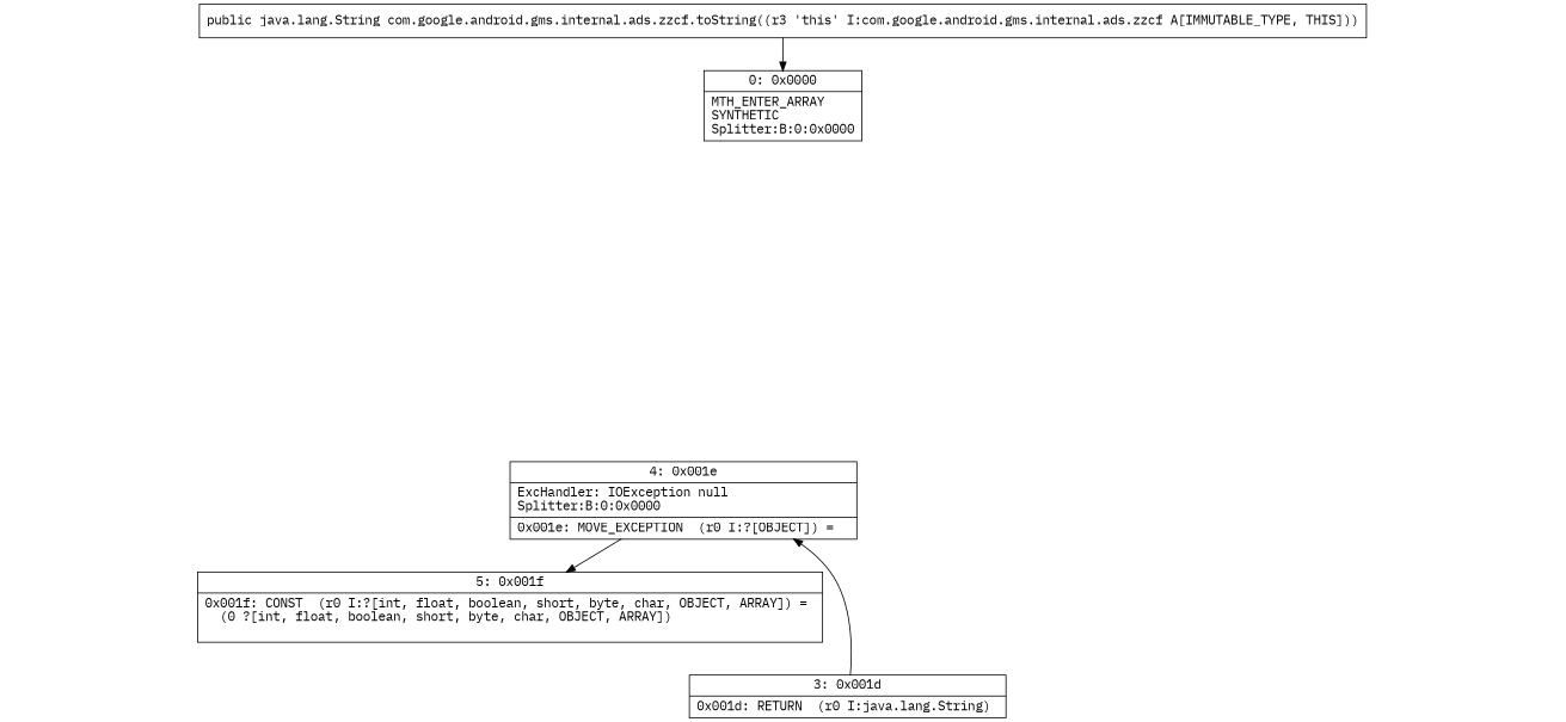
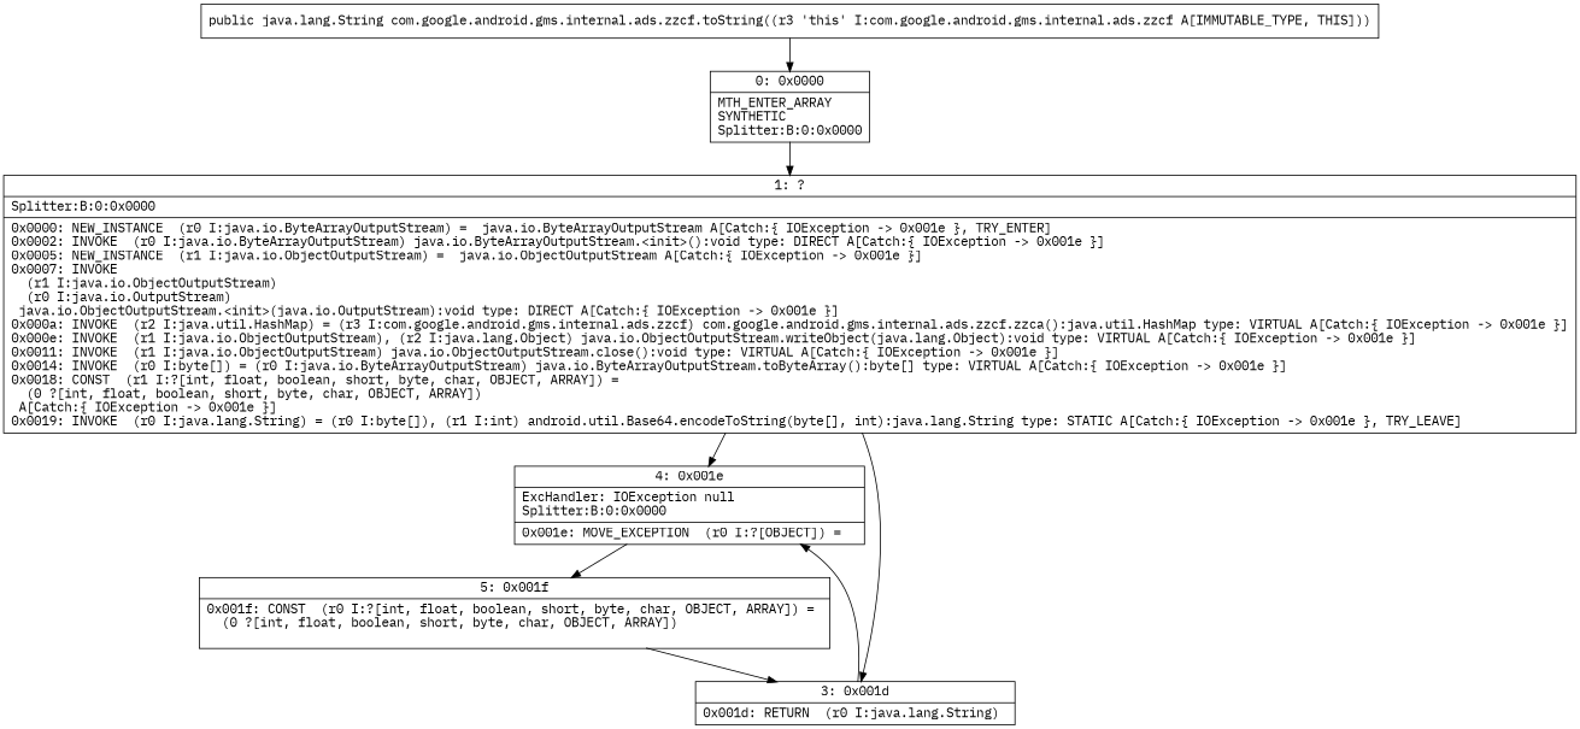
  digraph {
    fontname="IBM Plex Mono"
    node [fontname="IBM Plex Mono" shape=record]
    edge [fontname="IBM Plex Mono"]
    n1 [label="{0\:\ 0x0000|MTH_ENTER_ARRAY\lSYNTHETIC\lSplitter:B:0:0x0000\l}"]
+   n2 [label="{1\:\ ?|Splitter:B:0:0x0000\l|0x0000: NEW_INSTANCE  (r0 I:java.io.ByteArrayOutputStream) =  java.io.ByteArrayOutputStream A[Catch:\{ IOException \-\> 0x001e \}, TRY_ENTER]\l0x0002: INVOKE  (r0 I:java.io.ByteArrayOutputStream) java.io.ByteArrayOutputStream.\<init\>():void type: DIRECT A[Catch:\{ IOException \-\> 0x001e \}]\l0x0005: NEW_INSTANCE  (r1 I:java.io.ObjectOutputStream) =  java.io.ObjectOutputStream A[Catch:\{ IOException \-\> 0x001e \}]\l0x0007: INVOKE  \l  (r1 I:java.io.ObjectOutputStream)\l  (r0 I:java.io.OutputStream)\l java.io.ObjectOutputStream.\<init\>(java.io.OutputStream):void type: DIRECT A[Catch:\{ IOException \-\> 0x001e \}]\l0x000a: INVOKE  (r2 I:java.util.HashMap) = (r3 I:com.google.android.gms.internal.ads.zzcf) com.google.android.gms.internal.ads.zzcf.zzca():java.util.HashMap type: VIRTUAL A[Catch:\{ IOException \-\> 0x001e \}]\l0x000e: INVOKE  (r1 I:java.io.ObjectOutputStream), (r2 I:java.lang.Object) java.io.ObjectOutputStream.writeObject(java.lang.Object):void type: VIRTUAL A[Catch:\{ IOException \-\> 0x001e \}]\l0x0011: INVOKE  (r1 I:java.io.ObjectOutputStream) java.io.ObjectOutputStream.close():void type: VIRTUAL A[Catch:\{ IOException \-\> 0x001e \}]\l0x0014: INVOKE  (r0 I:byte[]) = (r0 I:java.io.ByteArrayOutputStream) java.io.ByteArrayOutputStream.toByteArray():byte[] type: VIRTUAL A[Catch:\{ IOException \-\> 0x001e \}]\l0x0018: CONST  (r1 I:?[int, float, boolean, short, byte, char, OBJECT, ARRAY]) = \l  (0 ?[int, float, boolean, short, byte, char, OBJECT, ARRAY])\l A[Catch:\{ IOException \-\> 0x001e \}]\l0x0019: INVOKE  (r0 I:java.lang.String) = (r0 I:byte[]), (r1 I:int) android.util.Base64.encodeToString(byte[], int):java.lang.String type: STATIC A[Catch:\{ IOException \-\> 0x001e \}, TRY_LEAVE]\l}"]
    n3 [label="{4\:\ 0x001e|ExcHandler: IOException null\lSplitter:B:0:0x0000\l|0x001e: MOVE_EXCEPTION  (r0 I:?[OBJECT]) =  \l}"]
    n4 [label="{3\:\ 0x001d|0x001d: RETURN  (r0 I:java.lang.String) \l}"]
    n5 [label="{5\:\ 0x001f|0x001f: CONST  (r0 I:?[int, float, boolean, short, byte, char, OBJECT, ARRAY]) = \l  (0 ?[int, float, boolean, short, byte, char, OBJECT, ARRAY])\l \l}"]
    n6 [label="{public java.lang.String com.google.android.gms.internal.ads.zzcf.toString((r3 'this' I:com.google.android.gms.internal.ads.zzcf A[IMMUTABLE_TYPE, THIS])) }"]
+   n1 -> n2
+   n2 -> n3
+   n2 -> n4
    n3 -> n5
    n4 -> n3
+   n5 -> n4
    n6 -> n1
  }
